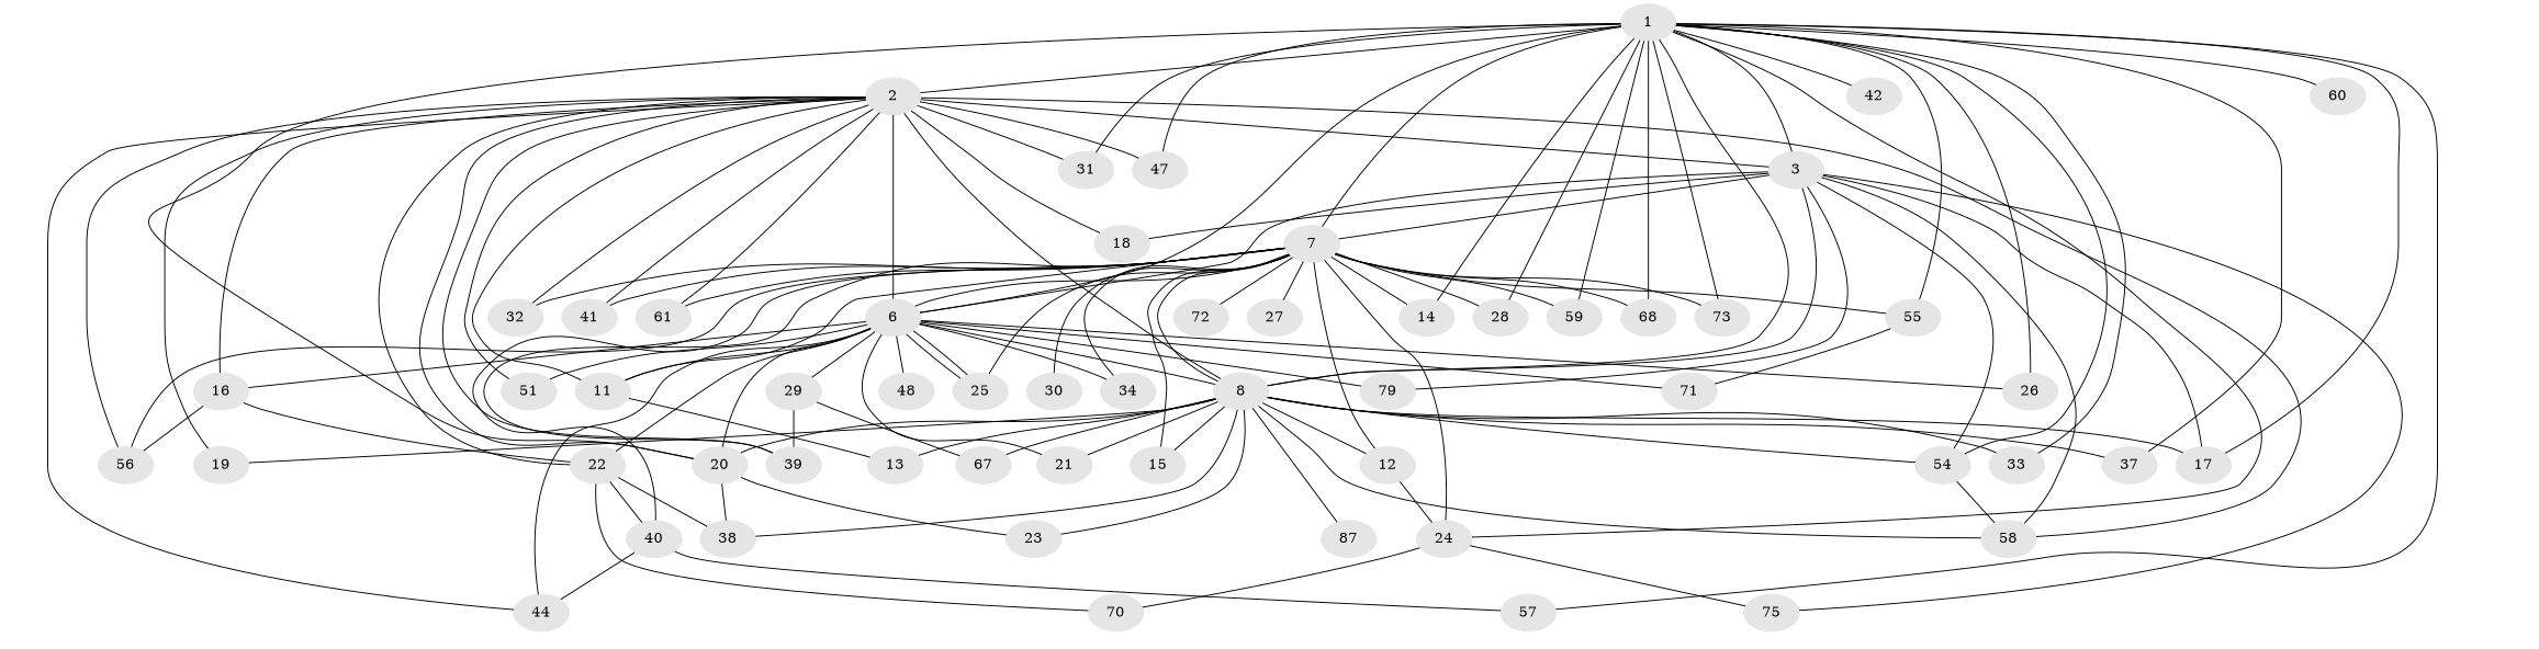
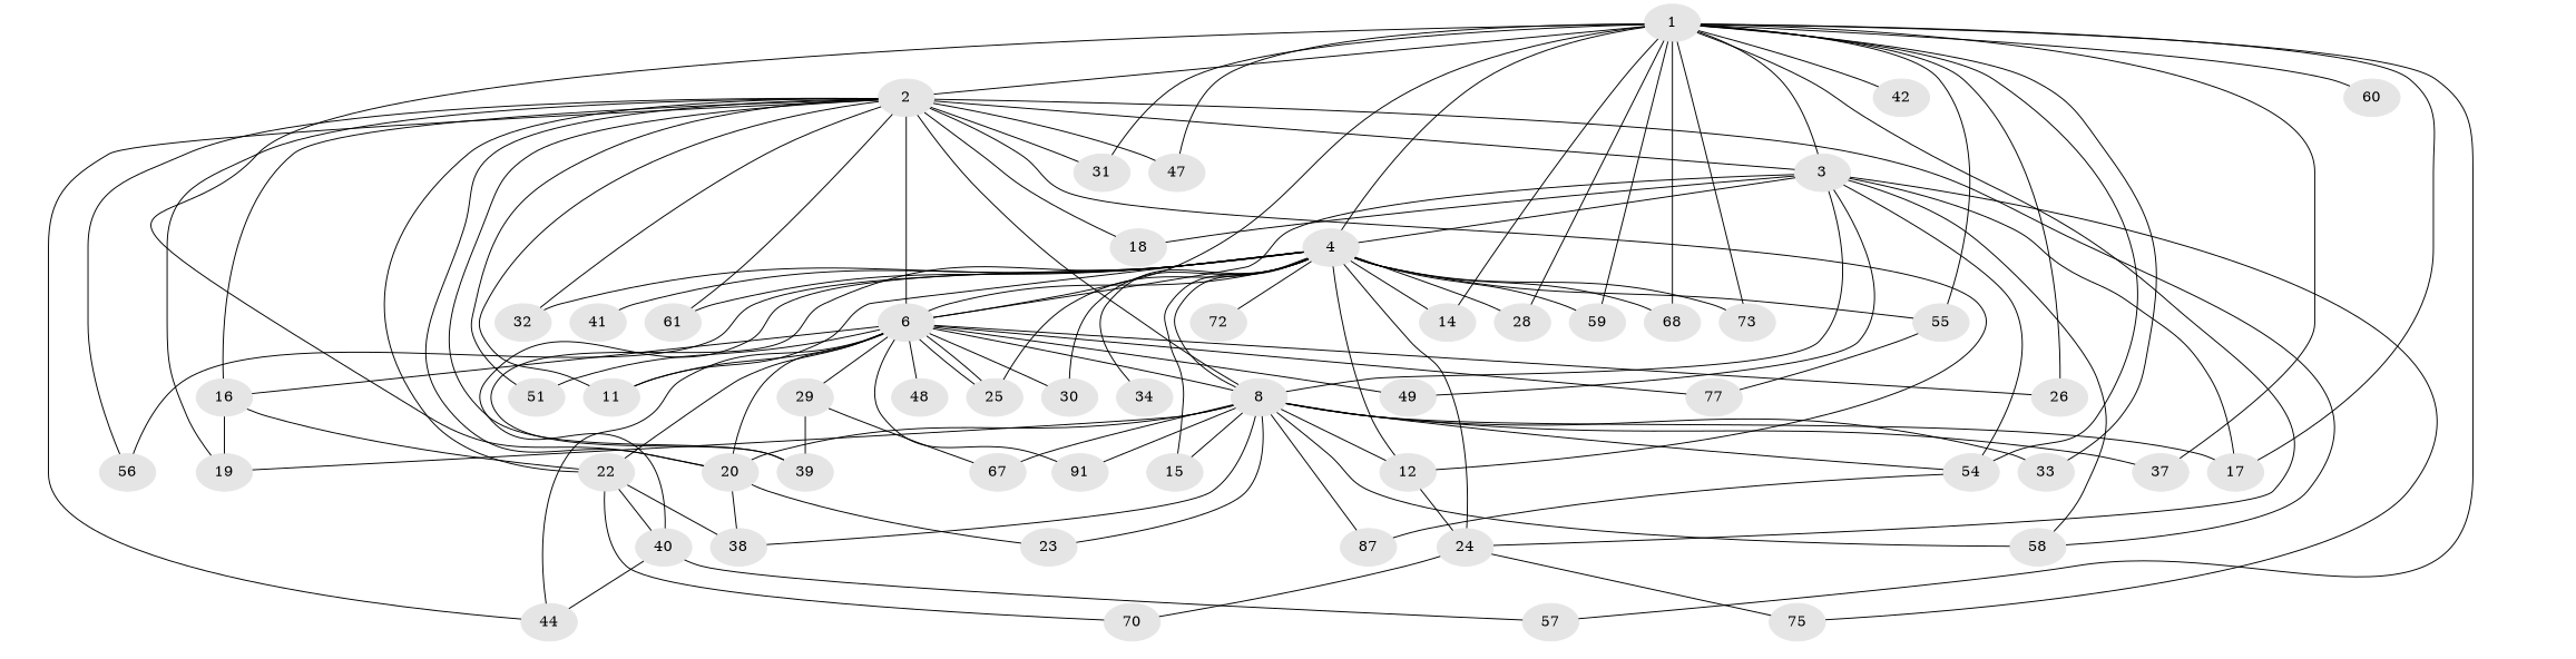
  graph {
    node [color=gray90 style=filled]
    1 [super="+9"]
    2 [super="+10"]
    3 [super="+45"]
-   4 [super="+5" label=7]
+   4 [super="+5"]
    6 [super="+7"]
    8 [super="+35"]
    14
    17
    20 [super="+53"]
    24 [super="+43"]
    26
    28
    31
    33 [super="+62"]
    37
    42
    47
    54 [super="+65"]
    55
    57
    59
    60
    68
    73
    11 [super="+36"]
    16
    18
    19
    22 [super="+69"]
    32
    39 [super="+52"]
    41
    44 [super="+46"]
    51
    56 [super="+74"]
    58 [super="+64"]
    61
-   49 [label=79]
+   49
    75
    12
    15 [super="+50"]
    25 [super="+63"]
-   27
    30
    34
    40
    72
-   21
+   21 [label=91]
    29
    48 [super="+76"]
-   71
-   13
+   71 [label=77]
    23
    38 [super="+66"]
    67
    n56 [label=87]
    70
    1 -- 2 [weight=4]
    1 -- 3 [weight=2]
    1 -- 4 [weight=4]
    1 -- 6 [weight=4]
-   1 -- 8 [weight=2]
    1 -- 14
    1 -- 17
    1 -- 20
    1 -- 24
    1 -- 26
    1 -- 28
    1 -- 31
    1 -- 33 [weight=2]
    1 -- 37
    1 -- 42 [weight=2]
    1 -- 47
    1 -- 54
    1 -- 55
    1 -- 57
    1 -- 59
    1 -- 60 [weight=2]
    1 -- 68
    1 -- 73
    2 -- 3 [weight=2]
    2 -- 6 [weight=4]
    2 -- 8 [weight=2]
    2 -- 20
    2 -- 31
    2 -- 47
    2 -- 11
    2 -- 16
    2 -- 18
    2 -- 19
    2 -- 22
    2 -- 32
    2 -- 39
-   2 -- 41
+   2 -- 12
    2 -- 44
    2 -- 51
    2 -- 56
    2 -- 58
    2 -- 61
    3 -- 4 [weight=2]
    3 -- 6 [weight=2]
    3 -- 8
    3 -- 17
    3 -- 54
    3 -- 18
    3 -- 58
    3 -- 49
    3 -- 75
    4 -- 6 [weight=4]
    4 -- 8 [weight=2]
    4 -- 14
    4 -- 24
    4 -- 28
    4 -- 55
    4 -- 59
    4 -- 68
    4 -- 73
    4 -- 11
    4 -- 32
    4 -- 39
    4 -- 41
    4 -- 56
    4 -- 61
    4 -- 12
    4 -- 15 [weight=2]
    4 -- 25
-   4 -- 27 [weight=2]
    4 -- 30 [weight=2]
    4 -- 34
    4 -- 40
    4 -- 72 [weight=2]
    6 -- 8 [weight=2]
    6 -- 20
    6 -- 26
    6 -- 11
    6 -- 16
    6 -- 22
    6 -- 44
    6 -- 51
    6 -- 49
    6 -- 25
    6 -- 25
-   6 -- 34
+   6 -- 30
    6 -- 21
    6 -- 29 [weight=2]
    6 -- 48 [weight=2]
    6 -- 71
    8 -- 17
    8 -- 20
    8 -- 33
    8 -- 37
    8 -- 54
    8 -- 19
    8 -- 58
    8 -- 12
    8 -- 15
    8 -- 21
-   8 -- 13
    8 -- 23
    8 -- 38
    8 -- 67
    8 -- n56
    20 -- 23
    20 -- 38
    24 -- 75
    24 -- 70
-   54 -- 58
+   54 -- n56
    55 -- 71
-   11 -- 13
    16 -- 22
-   16 -- 56
+   16 -- 19
    22 -- 40
    22 -- 38
    22 -- 70
    12 -- 24
    40 -- 57
    40 -- 44
    29 -- 39
    29 -- 67
  }
